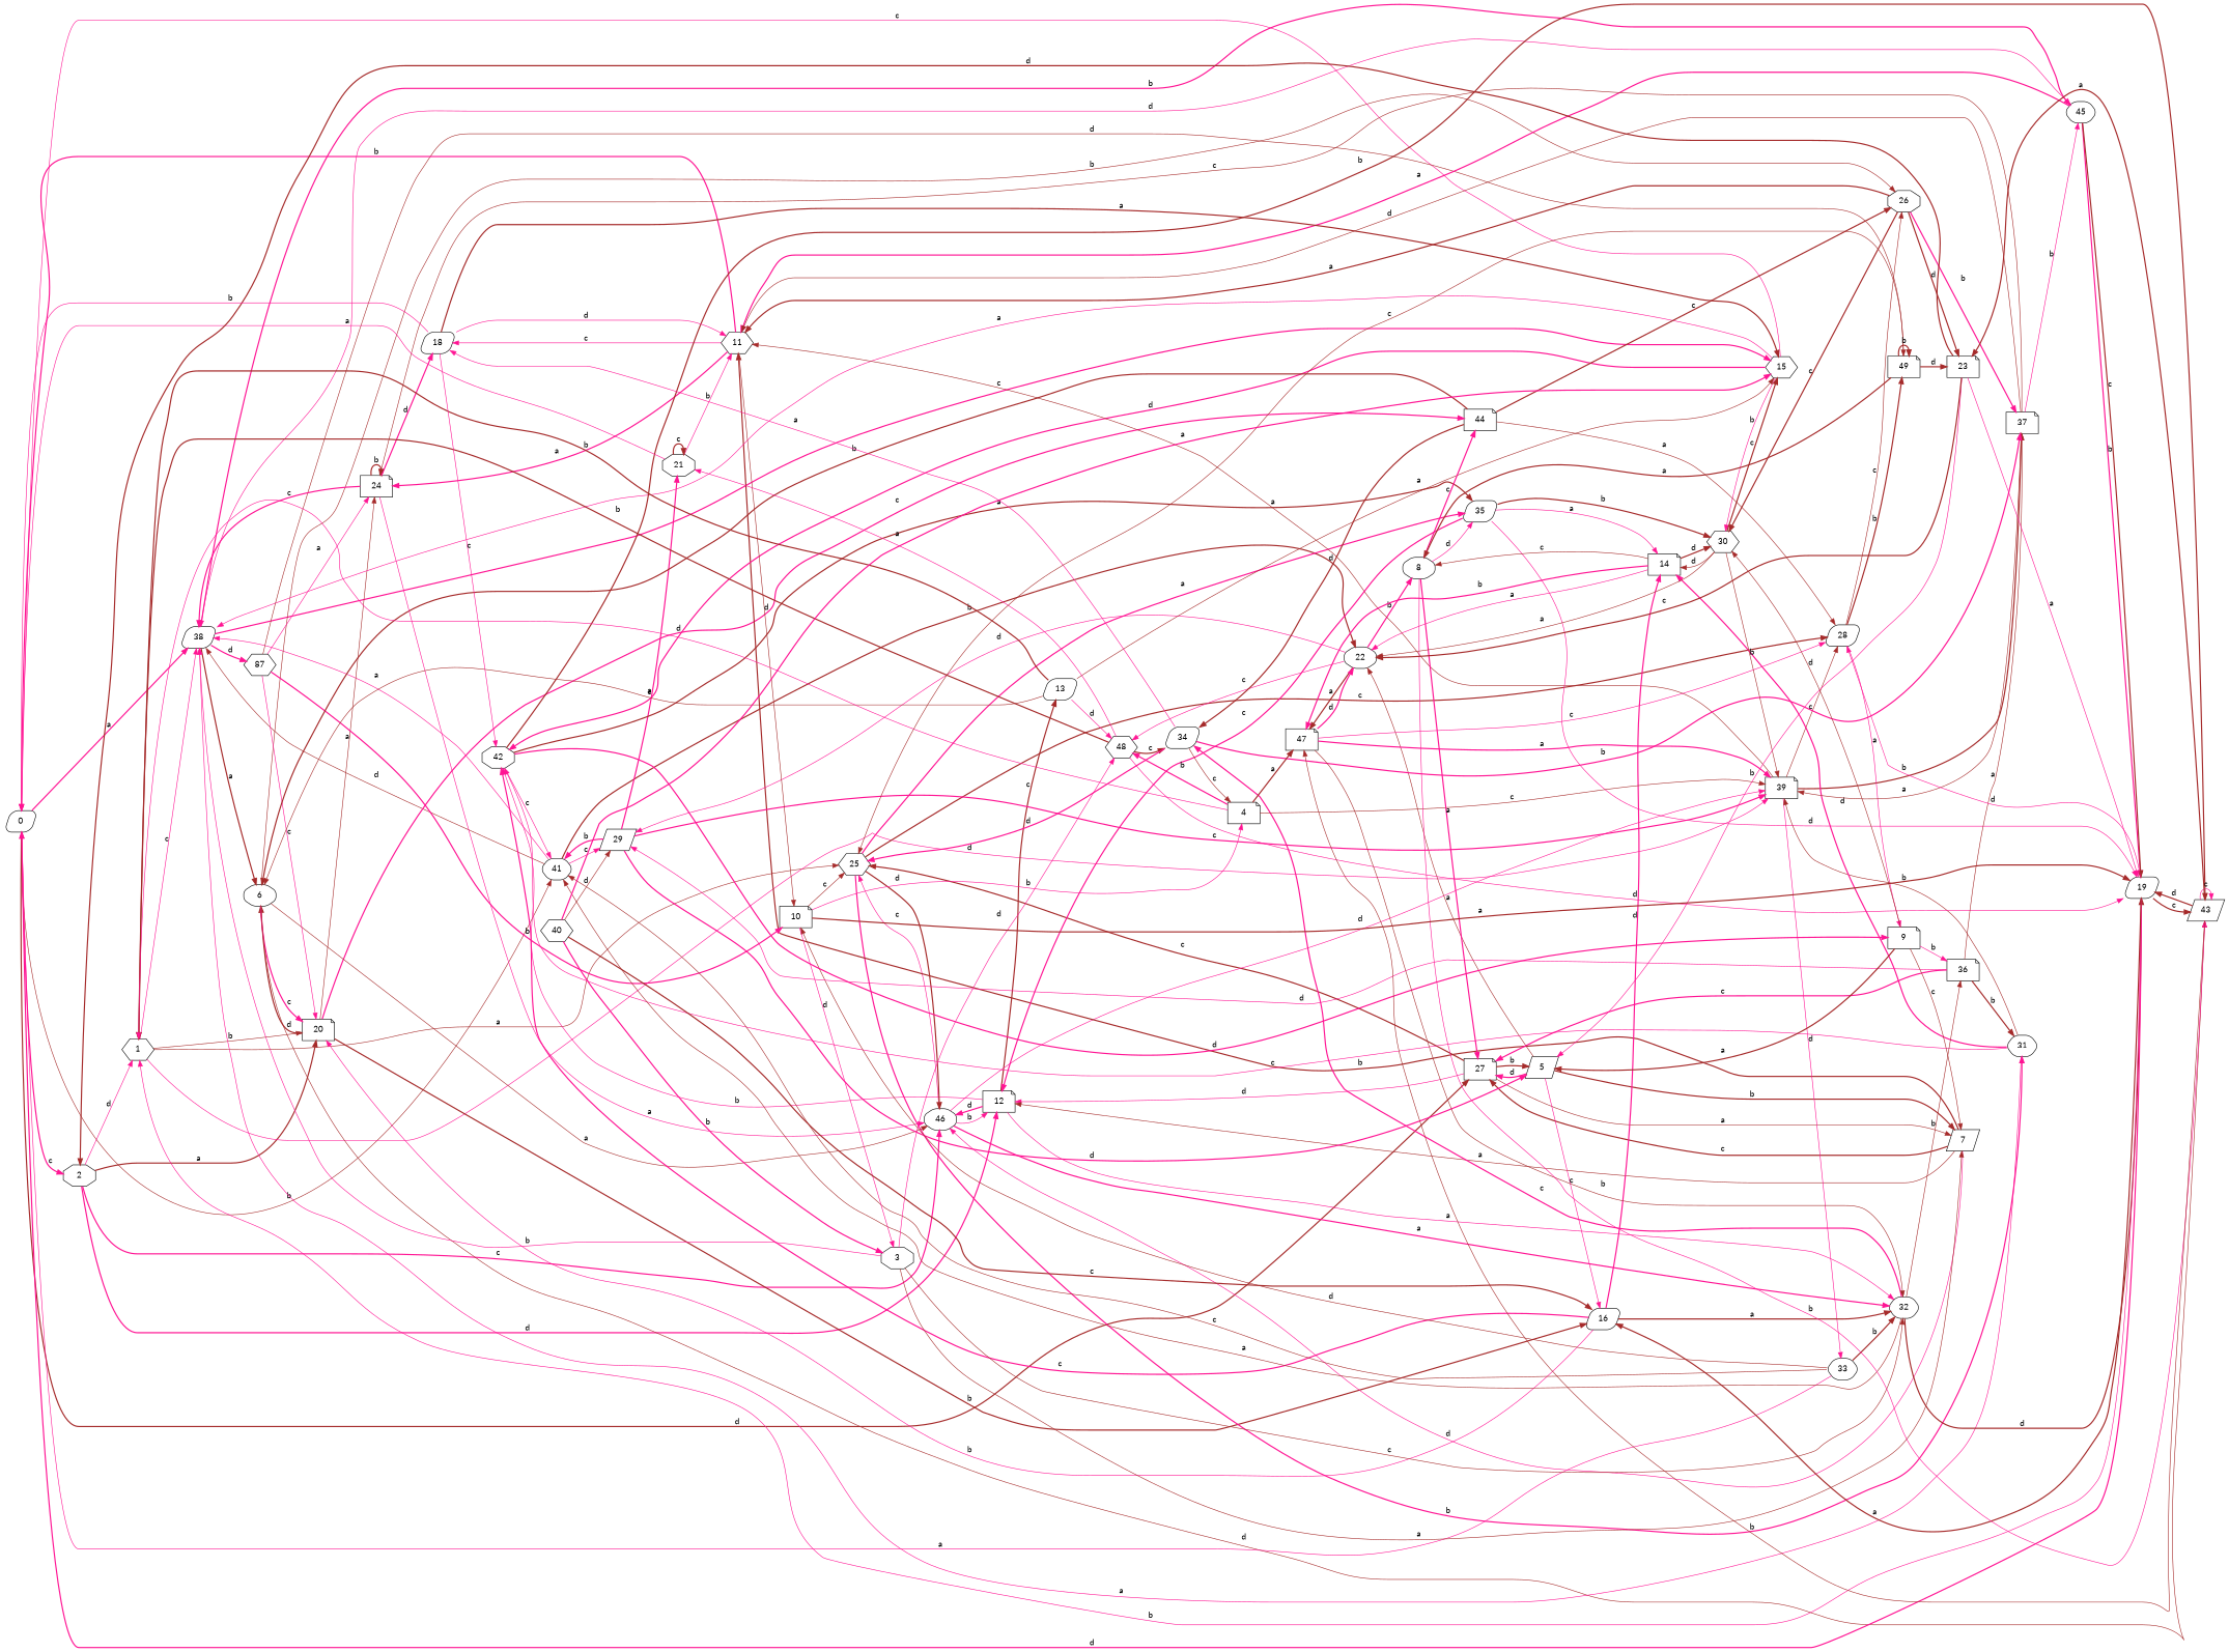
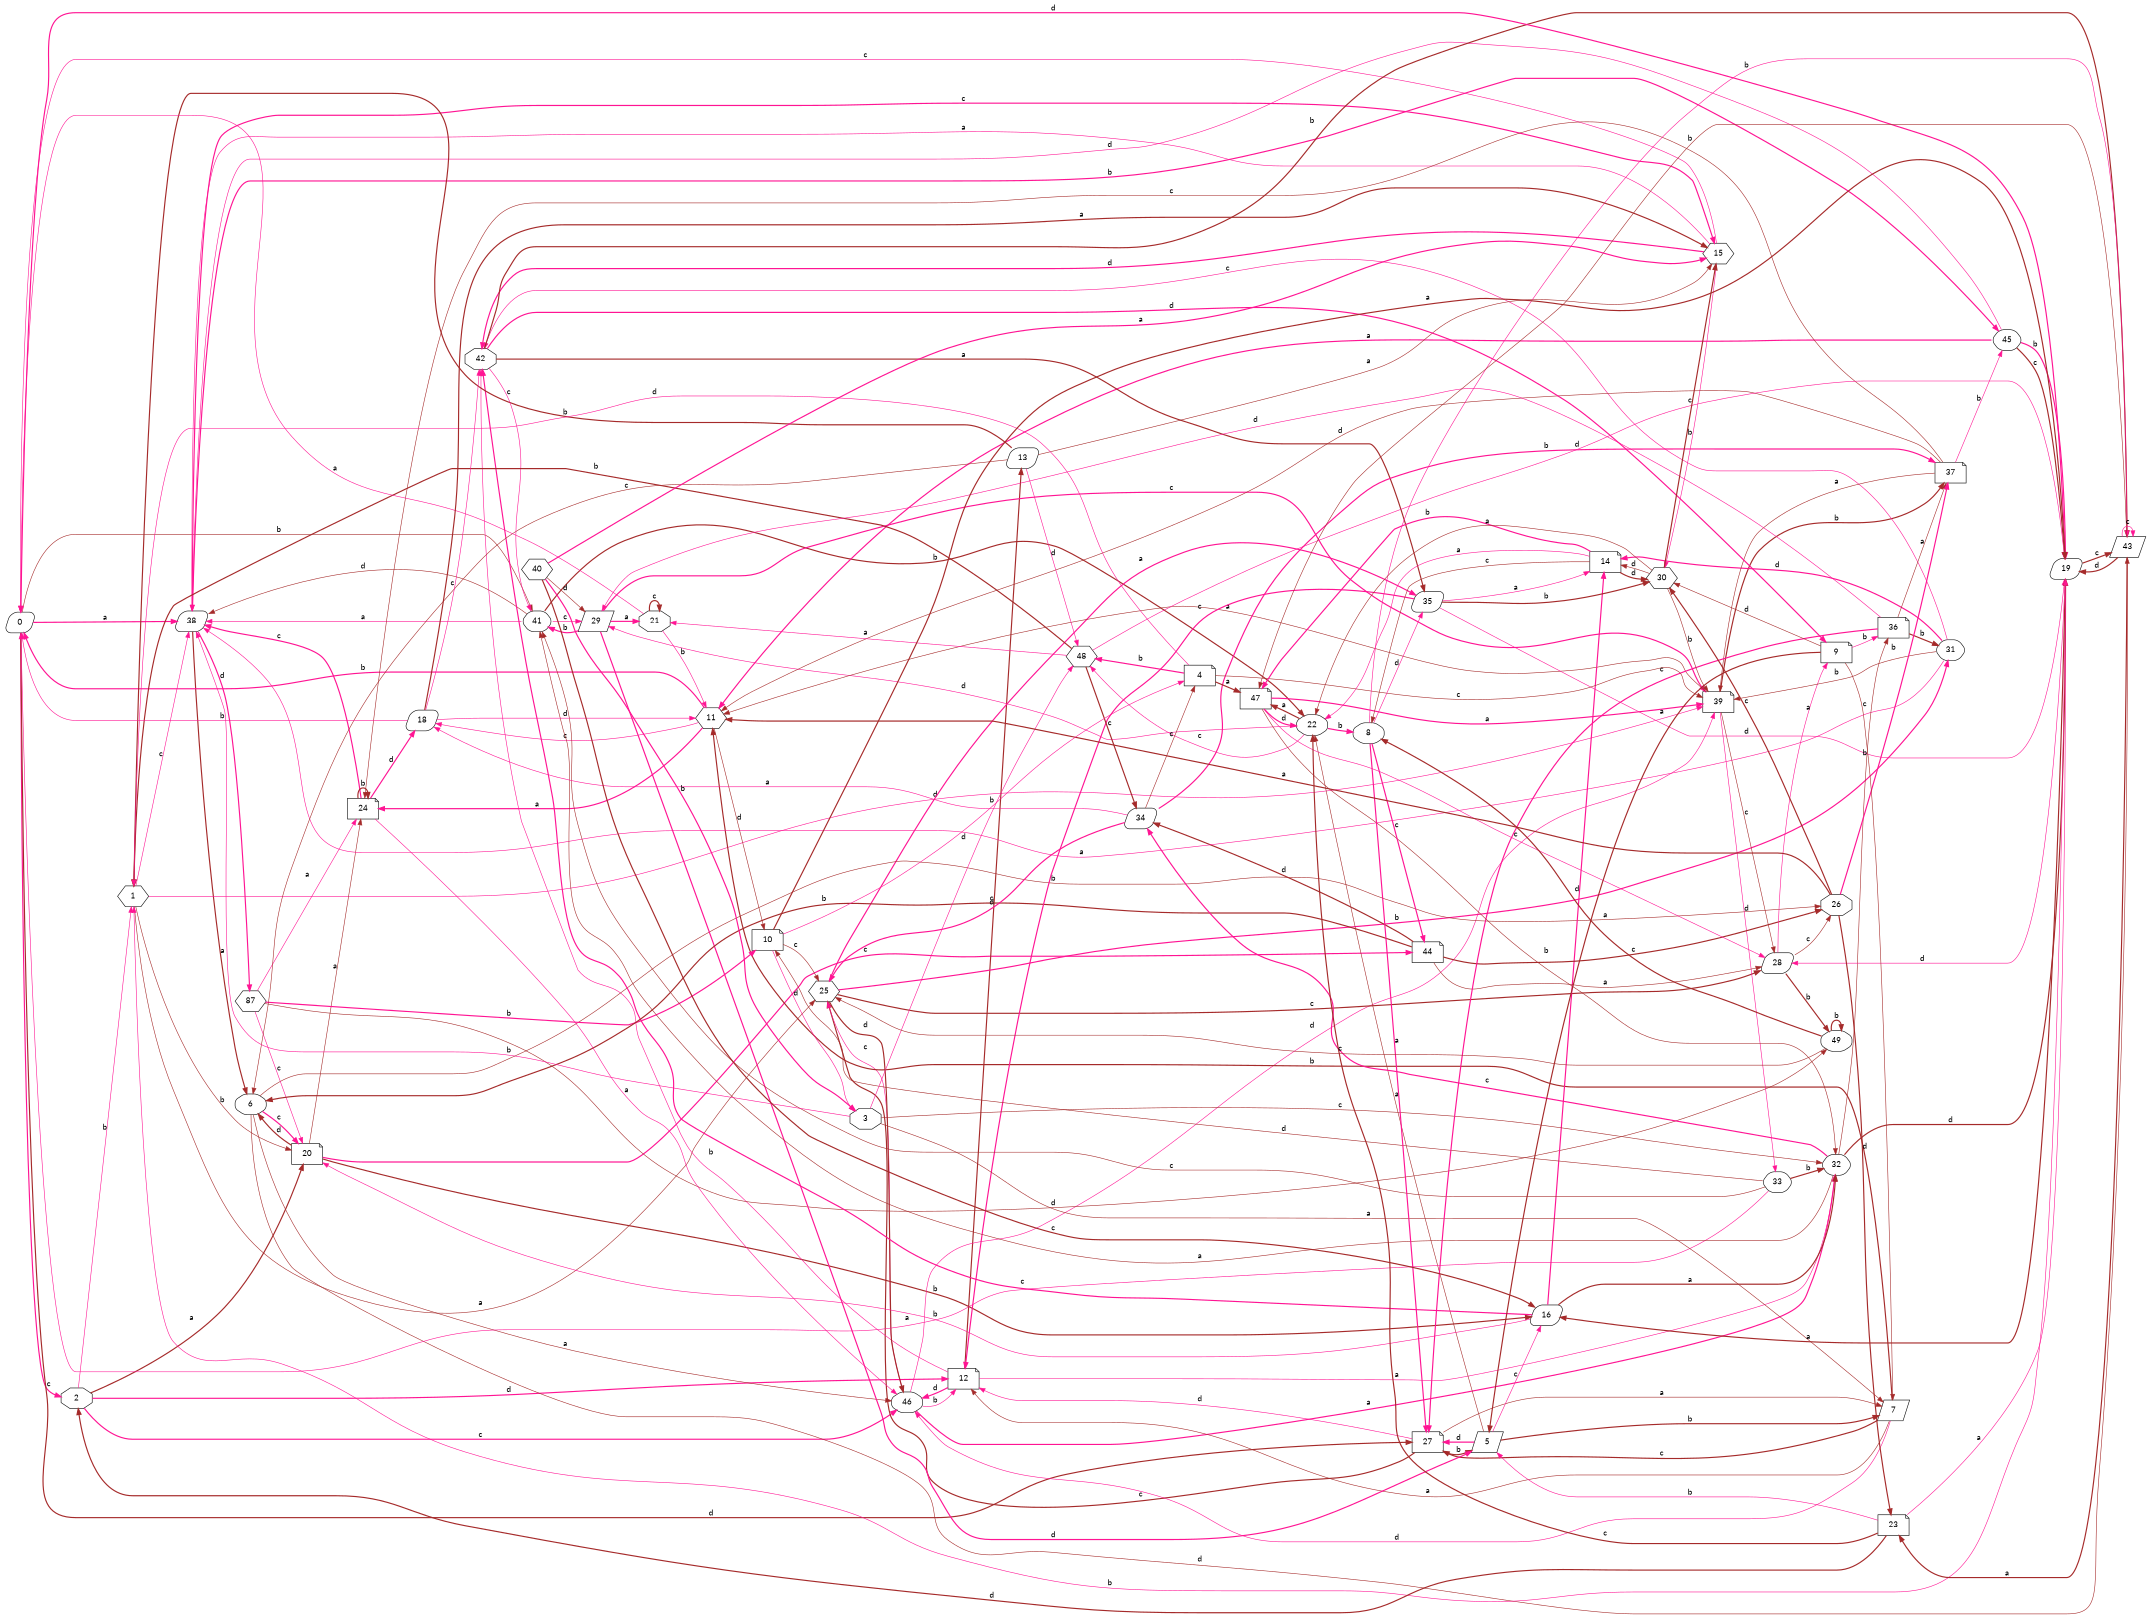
  digraph {
    fontname=Lato
    rankdir=LR
    node [color=black fillcolor=white fontname=Lato shape=note style="rounded,filled"]
    edge [color=deeppink fontname=Lato style=solid]
    n1 [label=0 shape=parallelogram]
    n2 [label=2 shape=octagon style=filled]
    n3 [label=27]
    n4 [label=38 shape=parallelogram]
    n5 [label=41 shape=hexagon]
    n6 [label=1 shape=hexagon style=filled]
    n7 [label=20]
    n8 [label=12]
    n9 [label=46 shape=octagon]
    n10 [label=25 shape=hexagon style=filled]
    n11 [label=7 shape=parallelogram style=filled]
    n12 [label=5 shape=parallelogram style=filled]
    n13 [label=6 shape=octagon]
    n14 [label=15 shape=hexagon style=filled]
    n15 [label=87 shape=hexagon style=filled]
    n16 [label=45 shape=hexagon]
    n17 [label=22 shape=octagon]
    n18 [label=29 shape=parallelogram style=filled]
    n19 [label=39 style=filled]
    n20 [label=16 shape=parallelogram]
    n21 [label=44 style=filled]
    n22 [label=24]
    n23 [label=35 shape=parallelogram]
    n24 [label=28 shape=parallelogram]
    n25 [label=31 shape=hexagon]
    n26 [label=11 shape=hexagon style=filled]
    n27 [label=37 style=filled]
    n28 [label=33 shape=hexagon]
    n29 [label=32 shape=hexagon]
    n30 [label=13 shape=parallelogram]
    n31 [label=42 shape=octagon style=filled]
    n32 [label=3 shape=octagon style=filled]
    n33 [label=48 shape=hexagon style=filled]
    n34 [label=36 style=filled]
    n35 [label=19 shape=parallelogram]
    n36 [label=34 shape=parallelogram]
    n37 [label=21 shape=octagon style=filled]
    n38 [label=4 style=filled]
    n39 [label=47]
    n40 [label=14 style=filled]
    n41 [label=8 shape=octagon]
    n42 [label=26 shape=octagon style=filled]
    n43 [label=43 shape=parallelogram style=filled]
    n44 [label=30 shape=hexagon style=filled]
    n45 [label=23]
    n46 [label=10 style=filled]
    n47 [label=18 shape=parallelogram]
    n48 [label=9 style=filled]
-   n49 [label=49]
+   n49 [label=49 shape=octagon]
    n50 [label=40 shape=hexagon style=filled]
    n1 -> n2 [label=c style=bold]
    n1 -> n3 [color=brown label=d style=bold]
    n1 -> n4 [label=a style=bold]
    n1 -> n5 [color=brown label=b]
-   n2 -> n6 [label=d]
+   n2 -> n6 [label=b]
    n2 -> n7 [color=brown label=a style=bold]
    n2 -> n8 [label=d style=bold]
    n2 -> n9 [label=c style=bold]
    n3 -> n8 [label=d]
    n3 -> n10 [color=brown label=c style=bold]
    n3 -> n11 [color=brown label=a]
    n3 -> n12 [color=brown label=b style=bold]
    n4 -> n13 [color=brown label=a style=bold]
    n4 -> n14 [label=c style=bold]
    n4 -> n15 [label=d style=bold]
    n4 -> n16 [label=b style=bold]
    n5 -> n4 [label=a]
    n5 -> n4 [color=brown label=d]
    n5 -> n17 [color=brown label=b style=bold]
    n5 -> n18 [label=c]
    n6 -> n4 [label=c]
    n6 -> n7 [color=brown label=b]
    n6 -> n10 [color=brown label=a]
    n6 -> n19 [label=d]
    n7 -> n13 [color=brown label=d style=bold]
    n7 -> n20 [color=brown label=b style=bold]
    n7 -> n21 [label=c style=bold]
    n7 -> n22 [color=brown label=a]
    n8 -> n9 [label=d style=bold]
    n8 -> n29 [label=a]
    n8 -> n30 [color=brown label=c style=bold]
    n8 -> n31 [label=b]
    n9 -> n8 [label=b]
    n9 -> n10 [label=c]
    n9 -> n19 [label=d]
    n9 -> n29 [label=a style=bold]
    n10 -> n9 [color=brown label=d style=bold]
    n10 -> n23 [label=a style=bold]
    n10 -> n24 [color=brown label=c style=bold]
    n10 -> n25 [label=b style=bold]
    n11 -> n3 [color=brown label=c style=bold]
    n11 -> n8 [color=brown label=a]
    n11 -> n9 [label=d]
    n11 -> n26 [color=brown label=b style=bold]
    n12 -> n3 [label=d style=bold]
    n12 -> n11 [color=brown label=b style=bold]
    n12 -> n17 [color=brown label=a]
    n12 -> n20 [label=c]
    n13 -> n7 [label=c style=bold]
    n13 -> n9 [color=brown label=a]
    n13 -> n42 [color=brown label=b]
    n13 -> n43 [color=brown label=d]
    n14 -> n1 [label=c]
    n14 -> n4 [label=a]
    n14 -> n31 [label=d style=bold]
    n14 -> n44 [label=b]
    n15 -> n7 [label=c]
    n15 -> n22 [label=a]
    n15 -> n46 [label=b style=bold]
    n15 -> n49 [color=brown label=d]
    n16 -> n4 [label=d]
    n16 -> n26 [label=a style=bold]
    n16 -> n35 [label=b style=bold]
    n16 -> n35 [color=brown label=c style=bold]
    n17 -> n18 [label=d]
    n17 -> n33 [label=c]
    n17 -> n39 [color=brown label=a style=bold]
    n17 -> n41 [label=b style=bold]
    n18 -> n5 [label=b style=bold]
    n18 -> n12 [label=d style=bold]
    n18 -> n19 [label=c style=bold]
    n18 -> n37 [label=a style=bold]
    n19 -> n24 [color=brown label=c]
    n19 -> n26 [color=brown label=a]
    n19 -> n27 [color=brown label=b style=bold]
    n19 -> n28 [label=d]
    n20 -> n7 [label=b]
    n20 -> n29 [color=brown label=a style=bold]
    n20 -> n31 [label=c style=bold]
    n20 -> n40 [label=d style=bold]
    n21 -> n13 [color=brown label=b style=bold]
    n21 -> n24 [color=brown label=a]
    n21 -> n36 [color=brown label=d style=bold]
    n21 -> n42 [color=brown label=c style=bold]
    n22 -> n4 [label=c style=bold]
    n22 -> n9 [label=a]
    n22 -> n22 [color=brown label=b style=bold]
    n22 -> n47 [label=d style=bold]
    n23 -> n8 [label=c style=bold]
    n23 -> n35 [label=d]
    n23 -> n40 [label=a]
    n23 -> n44 [color=brown label=b style=bold]
    n24 -> n42 [color=brown label=c]
    n24 -> n48 [label=a]
    n24 -> n49 [color=brown label=b style=bold]
    n25 -> n4 [label=a]
    n25 -> n19 [color=brown label=b]
    n25 -> n31 [label=c]
    n25 -> n40 [label=d style=bold]
    n26 -> n1 [label=b style=bold]
    n26 -> n22 [label=a style=bold]
    n26 -> n46 [color=brown label=d]
    n26 -> n47 [label=c]
    n27 -> n16 [label=b]
    n27 -> n19 [color=brown label=a]
    n27 -> n22 [color=brown label=c]
    n27 -> n26 [color=brown label=d]
    n28 -> n1 [label=a]
    n28 -> n5 [color=brown label=c]
    n28 -> n29 [color=brown label=b style=bold]
    n28 -> n46 [color=brown label=d]
    n29 -> n5 [color=brown label=a]
    n29 -> n34 [color=brown label=b]
    n29 -> n35 [color=brown label=d style=bold]
    n29 -> n36 [label=c style=bold]
    n30 -> n6 [color=brown label=b style=bold]
    n30 -> n13 [color=brown label=c]
    n30 -> n14 [color=brown label=a]
    n30 -> n33 [label=d]
    n31 -> n5 [label=c]
    n31 -> n23 [color=brown label=a style=bold]
    n31 -> n43 [color=brown label=b style=bold]
    n31 -> n48 [label=d style=bold]
    n32 -> n4 [label=b]
    n32 -> n11 [color=brown label=a]
    n32 -> n29 [color=brown label=c]
    n32 -> n33 [label=d]
    n33 -> n6 [color=brown label=b style=bold]
    n33 -> n35 [label=d]
    n33 -> n36 [color=brown label=c style=bold]
    n33 -> n37 [label=a]
    n34 -> n3 [label=c style=bold]
    n34 -> n18 [label=d]
    n34 -> n25 [color=brown label=b style=bold]
    n34 -> n27 [color=brown label=a]
    n35 -> n1 [label=d style=bold]
    n35 -> n6 [label=b]
    n35 -> n20 [color=brown label=a style=bold]
    n35 -> n24 [label=d]
    n35 -> n43 [color=brown label=c style=bold]
    n36 -> n10 [label=d style=bold]
    n36 -> n27 [label=b style=bold]
    n36 -> n38 [color=brown label=c]
    n36 -> n47 [label=a]
    n37 -> n1 [label=a]
    n37 -> n26 [label=b]
    n37 -> n37 [color=brown label=c style=bold]
    n38 -> n6 [label=d]
    n38 -> n19 [color=brown label=c]
    n38 -> n33 [label=b style=bold]
    n38 -> n39 [color=brown label=a style=bold]
    n39 -> n17 [label=d style=bold]
    n39 -> n19 [label=a style=bold]
    n39 -> n24 [label=c]
    n39 -> n29 [color=brown label=b]
    n40 -> n17 [label=a]
    n40 -> n39 [label=b style=bold]
    n40 -> n41 [color=brown label=c]
    n40 -> n44 [color=brown label=d style=bold]
    n41 -> n3 [label=a style=bold]
    n41 -> n21 [label=c style=bold]
    n41 -> n23 [label=d]
    n41 -> n43 [label=b]
    n42 -> n26 [color=brown label=a style=bold]
    n42 -> n27 [label=b style=bold]
    n42 -> n44 [color=brown label=c style=bold]
    n42 -> n45 [color=brown label=d style=bold]
    n43 -> n35 [color=brown label=d style=bold]
    n43 -> n39 [color=brown label=b]
    n43 -> n43 [label=c]
    n43 -> n45 [color=brown label=a style=bold]
    n44 -> n14 [color=brown label=c style=bold]
    n44 -> n17 [color=brown label=a]
    n44 -> n19 [color=brown label=b]
    n44 -> n40 [color=brown label=d]
    n45 -> n2 [color=brown label=d style=bold]
    n45 -> n12 [label=b]
    n45 -> n17 [color=brown label=c style=bold]
    n45 -> n35 [label=a]
    n46 -> n10 [color=brown label=c]
    n46 -> n32 [label=d]
    n46 -> n35 [color=brown label=a style=bold]
    n46 -> n38 [label=b]
    n47 -> n1 [label=b]
    n47 -> n14 [color=brown label=a style=bold]
    n47 -> n26 [label=d]
    n47 -> n31 [label=c]
    n48 -> n11 [color=brown label=c]
    n48 -> n12 [color=brown label=a style=bold]
    n48 -> n34 [label=b]
    n48 -> n44 [color=brown label=d]
    n49 -> n10 [color=brown label=c]
    n49 -> n41 [color=brown label=a style=bold]
-   n49 -> n45 [color=brown label=d style=bold]
    n49 -> n49 [color=brown label=b style=bold]
    n50 -> n14 [label=a style=bold]
    n50 -> n18 [color=brown label=d]
    n50 -> n20 [color=brown label=c style=bold]
    n50 -> n32 [label=b style=bold]
  }
